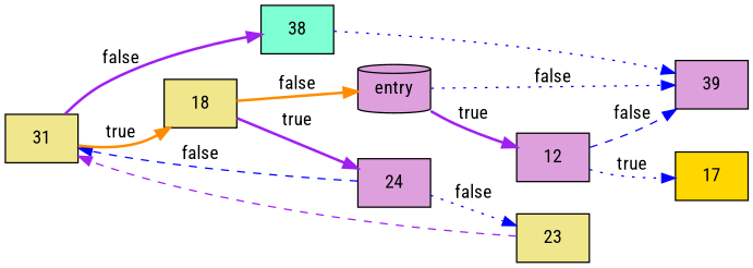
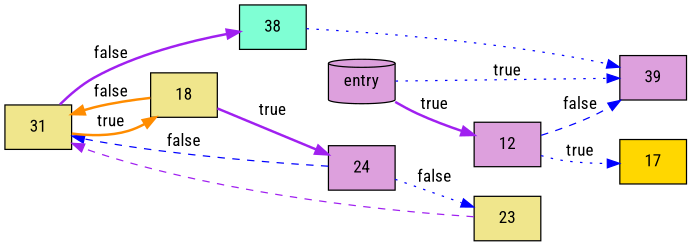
  digraph {
    fontname="Roboto Condensed"
    rankdir=LR
    node [fillcolor=plum fontname="Roboto Condensed" shape=box style=filled]
    edge [color=blue fontname="Roboto Condensed" style=bold]
    n1 [label=entry shape=cylinder]
    12
    39
    17 [fillcolor=gold]
    18 [fillcolor=khaki]
    24
    31 [fillcolor=khaki]
    n8 [fillcolor=khaki label=23]
    38 [fillcolor=aquamarine]
    n1 -> 12 [color=purple label=true]
-   n1 -> 39 [label=false style=dotted]
+   n1 -> 39 [label=true style=dotted]
    12 -> 39 [label=false style=dashed]
    12 -> 17 [label=true style=dotted]
    18 -> 24 [color=purple label=true]
-   18 -> n1 [color=darkorange label=false]
+   18 -> 31 [color=darkorange label=false]
    24 -> 31 [label=false style=dashed]
    24 -> n8 [label=false style=dotted]
    31 -> 18 [color=darkorange label=true]
    31 -> 38 [color=purple label=false]
    n8 -> 31 [color=purple style=dashed]
    38 -> 39 [style=dotted]
  }
